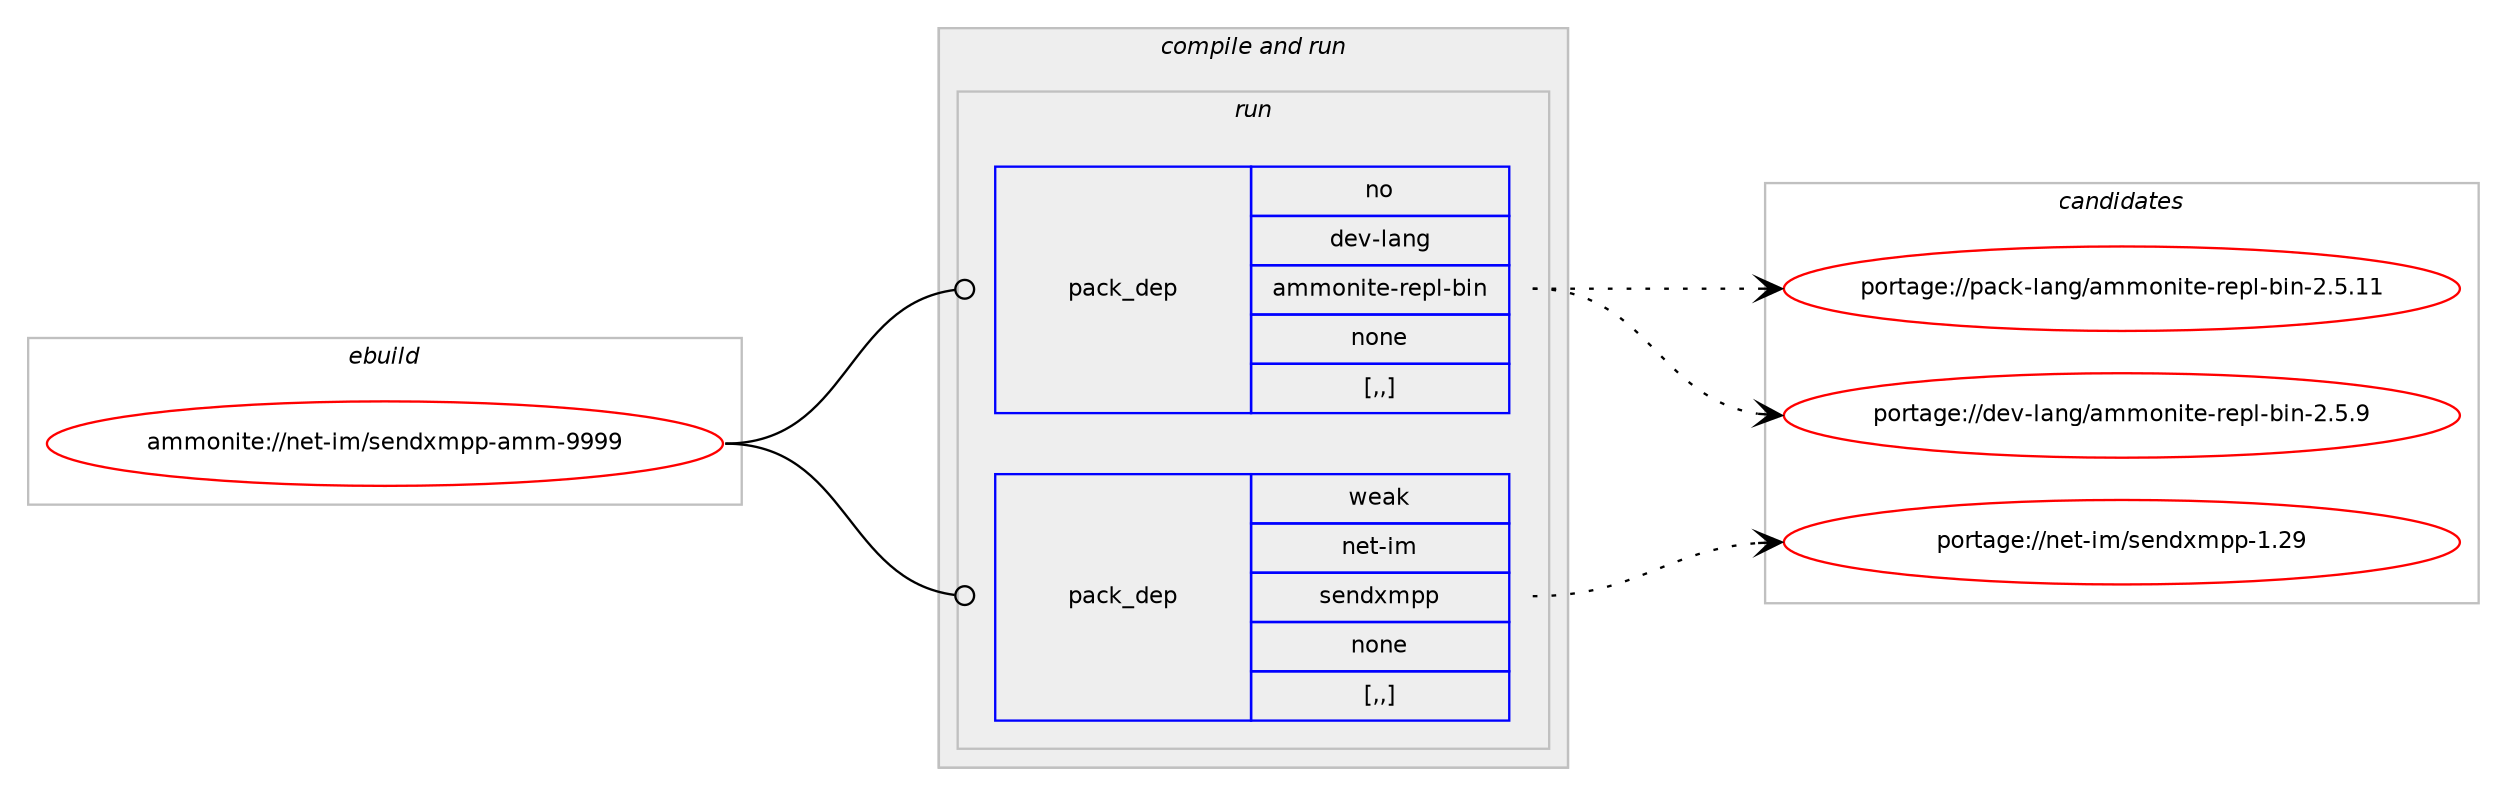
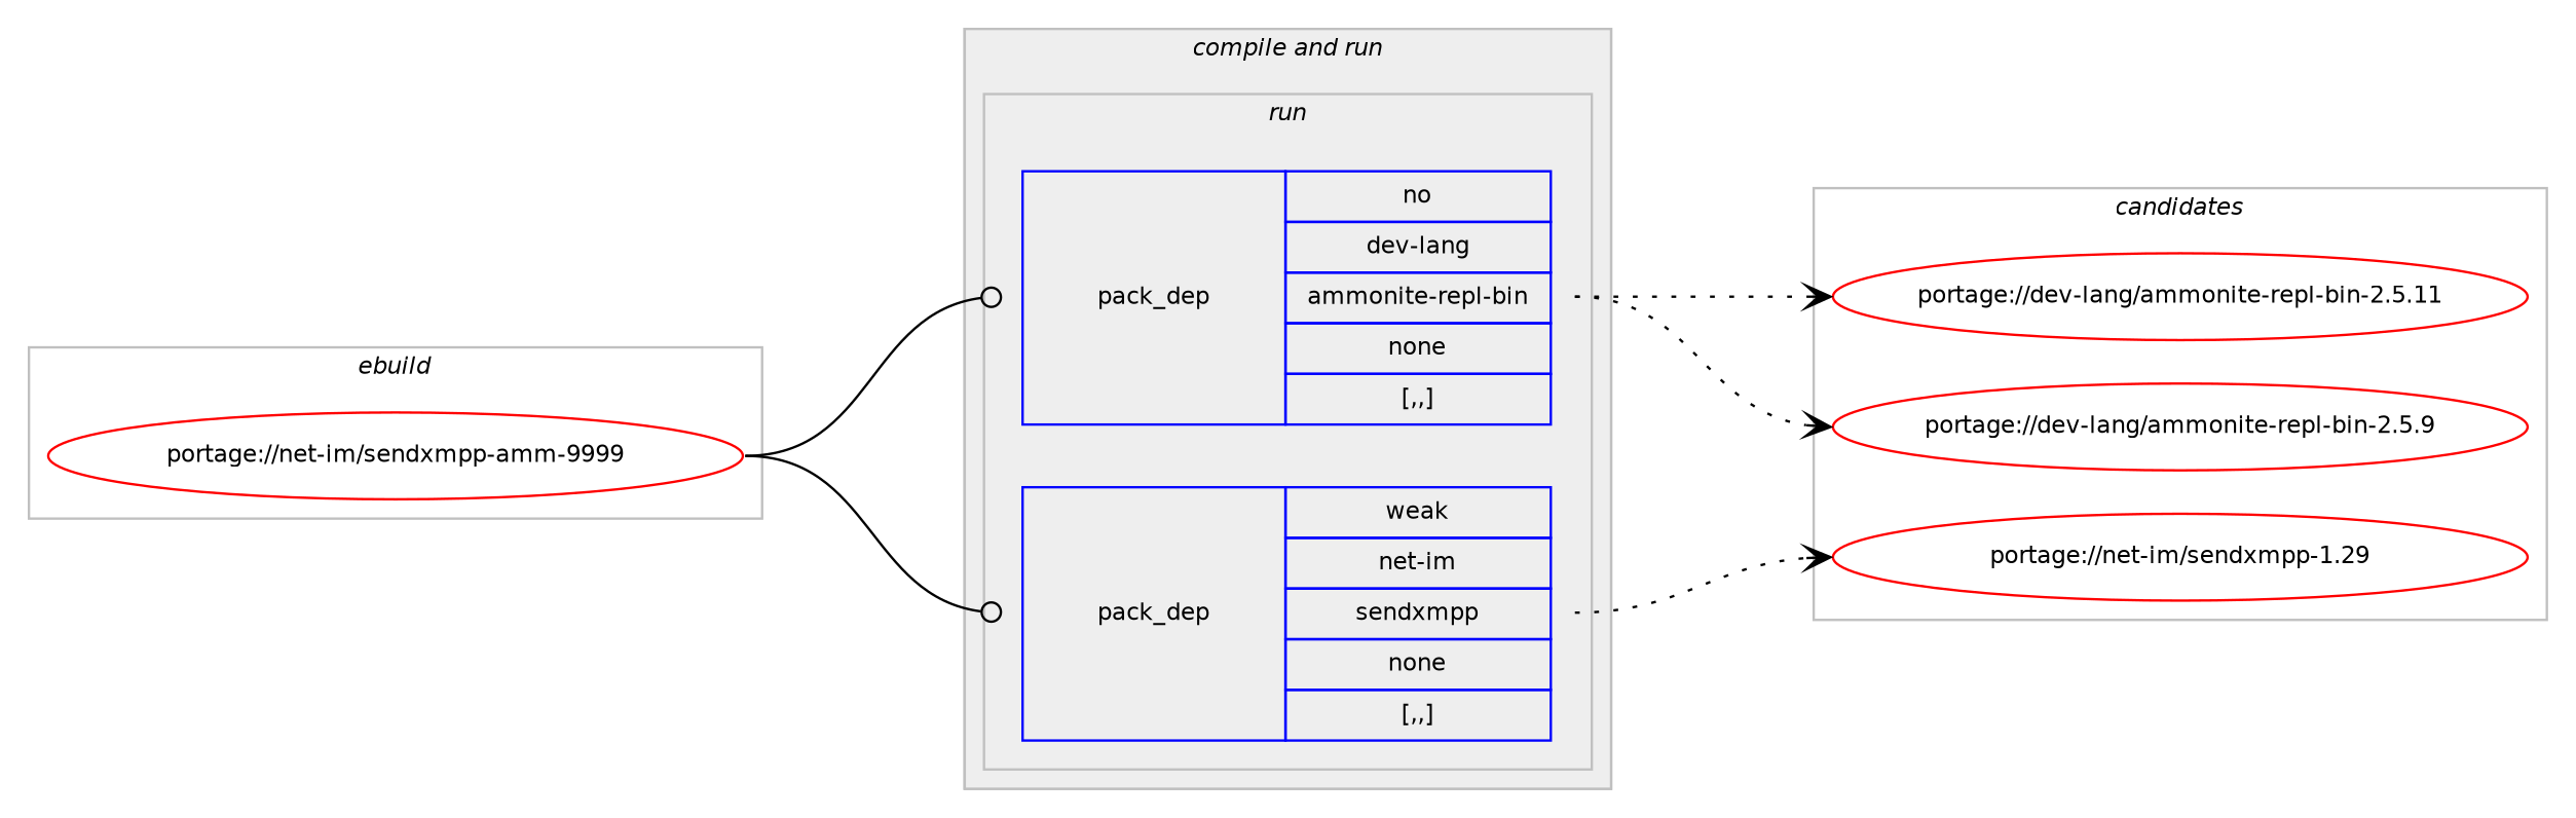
  digraph {
    compound=true
    concentrate=true
    fontname=Helvetica
    fontsize=10
    newrank=true
    rankdir=LR
    ranksep=1.5
    node [color=red fontname=Helvetica fontsize=10]
    edge [arrowhead=vee headport=w style=dotted tailport=e weight=100]
-   n1 [label="ammonite://net-im/sendxmpp-amm-9999" width=4]
+   n1 [label="portage://net-im/sendxmpp-amm-9999" width=4]
    n2 [color=blue label=<<TABLE BORDER="0" CELLBORDER="1" CELLSPACING="0" CELLPADDING="4" WIDTH="220"><TR><TD ROWSPAN="6" CELLPADDING="30">pack_dep</TD></TR><TR><TD WIDTH="110">no</TD></TR><TR><TD>dev-lang</TD></TR><TR><TD>ammonite-repl-bin</TD></TR><TR><TD>none</TD></TR><TR><TD>[,,]</TD></TR></TABLE>> shape=none]
    n3 [color=blue label=<<TABLE BORDER="0" CELLBORDER="1" CELLSPACING="0" CELLPADDING="4" WIDTH="220"><TR><TD ROWSPAN="6" CELLPADDING="30">pack_dep</TD></TR><TR><TD WIDTH="110">weak</TD></TR><TR><TD>net-im</TD></TR><TR><TD>sendxmpp</TD></TR><TR><TD>none</TD></TR><TR><TD>[,,]</TD></TR></TABLE>> shape=none]
-   n4 [label="portage://pack-lang/ammonite-repl-bin-2.5.11" width=4]
+   n4 [label="portage://dev-lang/ammonite-repl-bin-2.5.11" width=4]
    n5 [label="portage://dev-lang/ammonite-repl-bin-2.5.9" width=4]
    n6 [label="portage://net-im/sendxmpp-1.29" width=4]
    subgraph cluster_1 {
      color=gray
      label=<<i>ebuild</i>>
      rank=same
      n1
    }
    subgraph cluster_2 {
      color=gray
      label=<<i>dependencies</i>>
      subgraph cluster_3 {
        color=gray
        fillcolor="#eeeeee"
        label=<<i>compile</i>>
        style=filled
      }
      subgraph cluster_4 {
        color=gray
        fillcolor="#eeeeee"
        label=<<i>compile and run</i>>
        style=filled
      }
      subgraph cluster_5 {
        color=gray
        fillcolor="#eeeeee"
        label=<<i>run</i>>
        style=filled
        subgraph sub_6 {
          color=gray
          fillcolor="#eeeeee"
          label=<<i>run</i>>
          style=filled
          n2
        }
        subgraph sub_7 {
          color=gray
          fillcolor="#eeeeee"
          label=<<i>run</i>>
          style=filled
          n3
        }
      }
    }
    subgraph cluster_8 {
      color=gray
      label=<<i>candidates</i>>
      rank=same
      subgraph sub_9 {
        color=black
        label=<<i>candidates</i>>
        nodesep=1
        rank=same
        n4
        n5
      }
      subgraph sub_10 {
        color=black
        label=<<i>candidates</i>>
        nodesep=1
        rank=same
        n6
      }
    }
    n1 -> n2 [arrowhead=odot style=solid weight=20]
    n1 -> n3 [arrowhead=odot style=solid weight=20]
    n2 -> n4
    n2 -> n5
    n3 -> n6
  }
